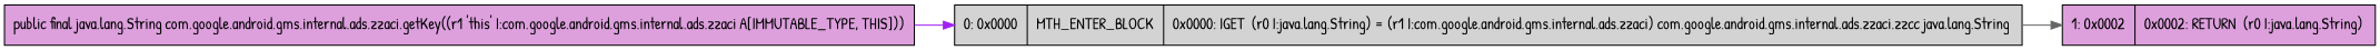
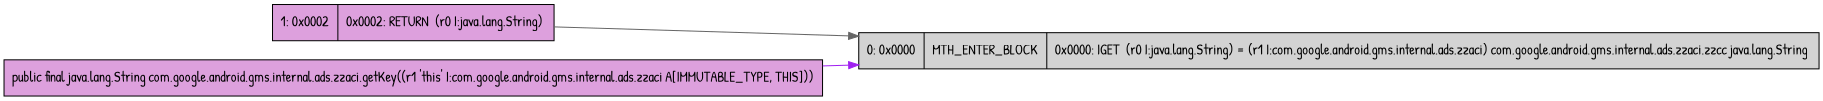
  digraph {
    rankdir=LR
    fontname="Patrick Hand"
    node [shape=record style=filled fillcolor=plum fontname="Patrick Hand"]
    edge [fontname="Patrick Hand"]
    n1 [label="{0\:\ 0x0000|MTH_ENTER_BLOCK\l|0x0000: IGET  (r0 I:java.lang.String) = (r1 I:com.google.android.gms.internal.ads.zzaci) com.google.android.gms.internal.ads.zzaci.zzcc java.lang.String \l}" fillcolor=lightgrey]
    n2 [label="{1\:\ 0x0002|0x0002: RETURN  (r0 I:java.lang.String) \l}"]
    n3 [label="{public final java.lang.String com.google.android.gms.internal.ads.zzaci.getKey((r1 'this' I:com.google.android.gms.internal.ads.zzaci A[IMMUTABLE_TYPE, THIS])) }"]
-   n1 -> n2 [color=gray40]
+   n2 -> n1 [color=gray40]
    n3 -> n1 [color=purple]
  }
